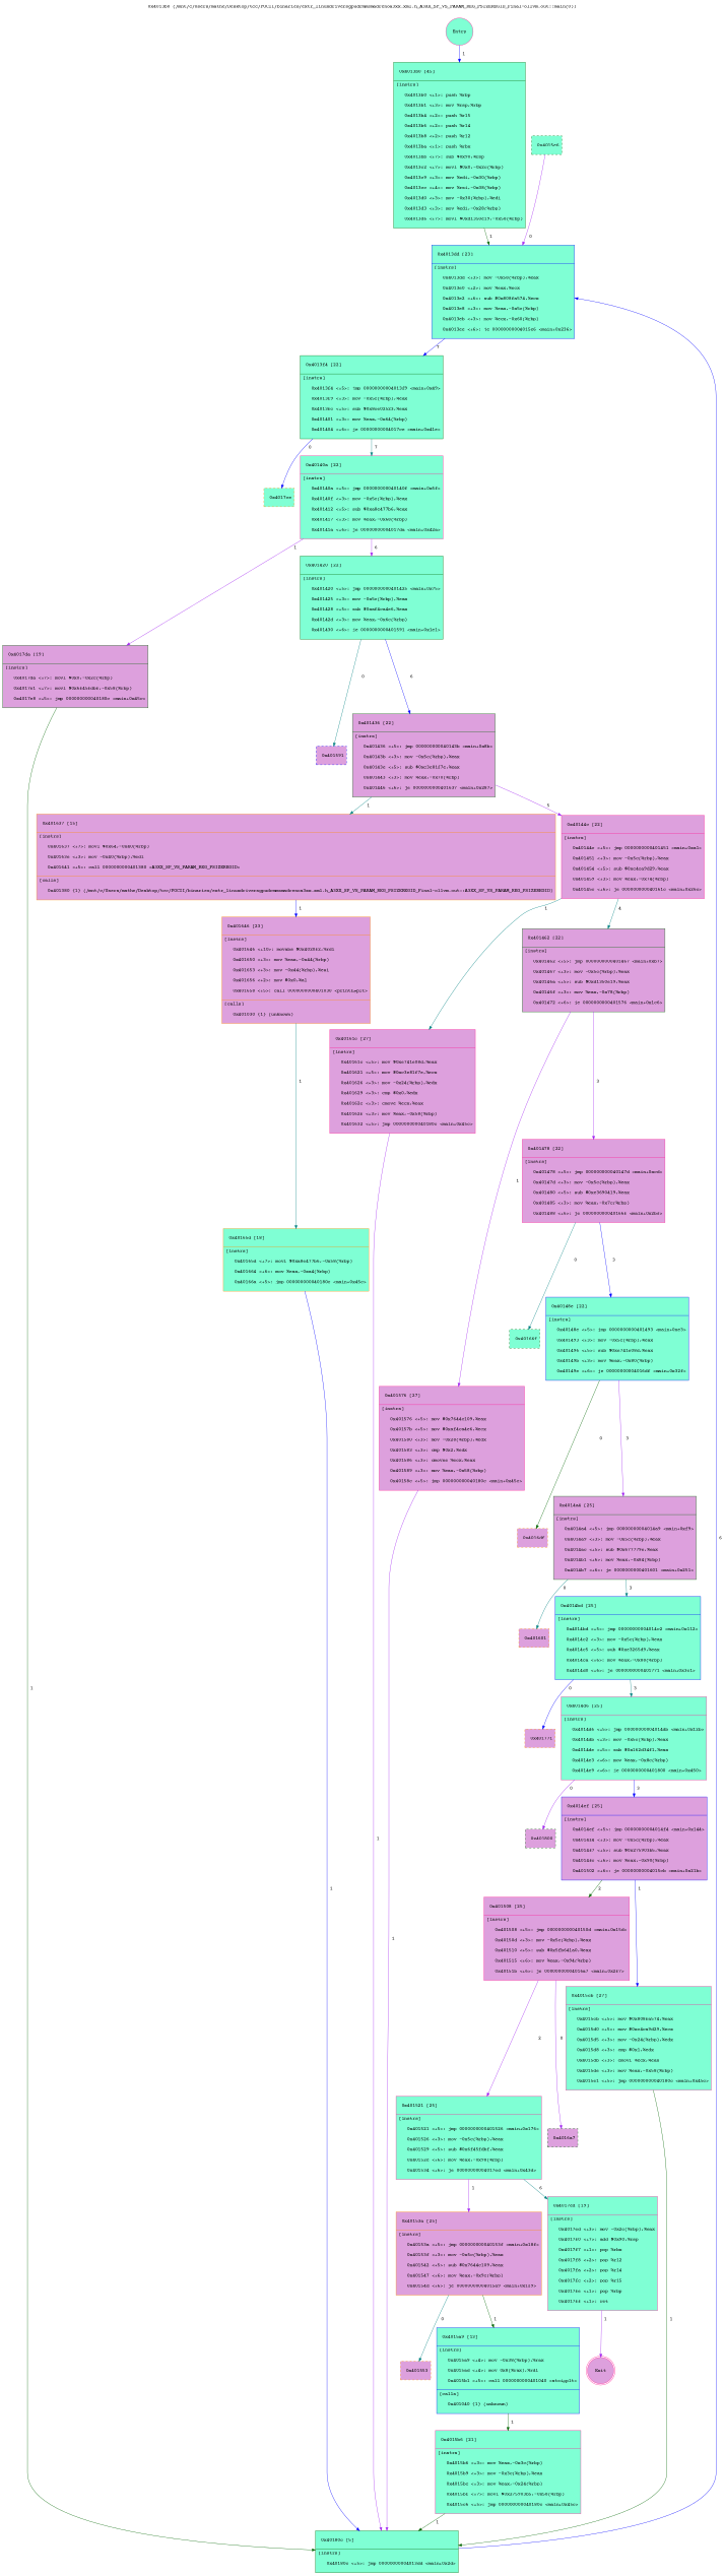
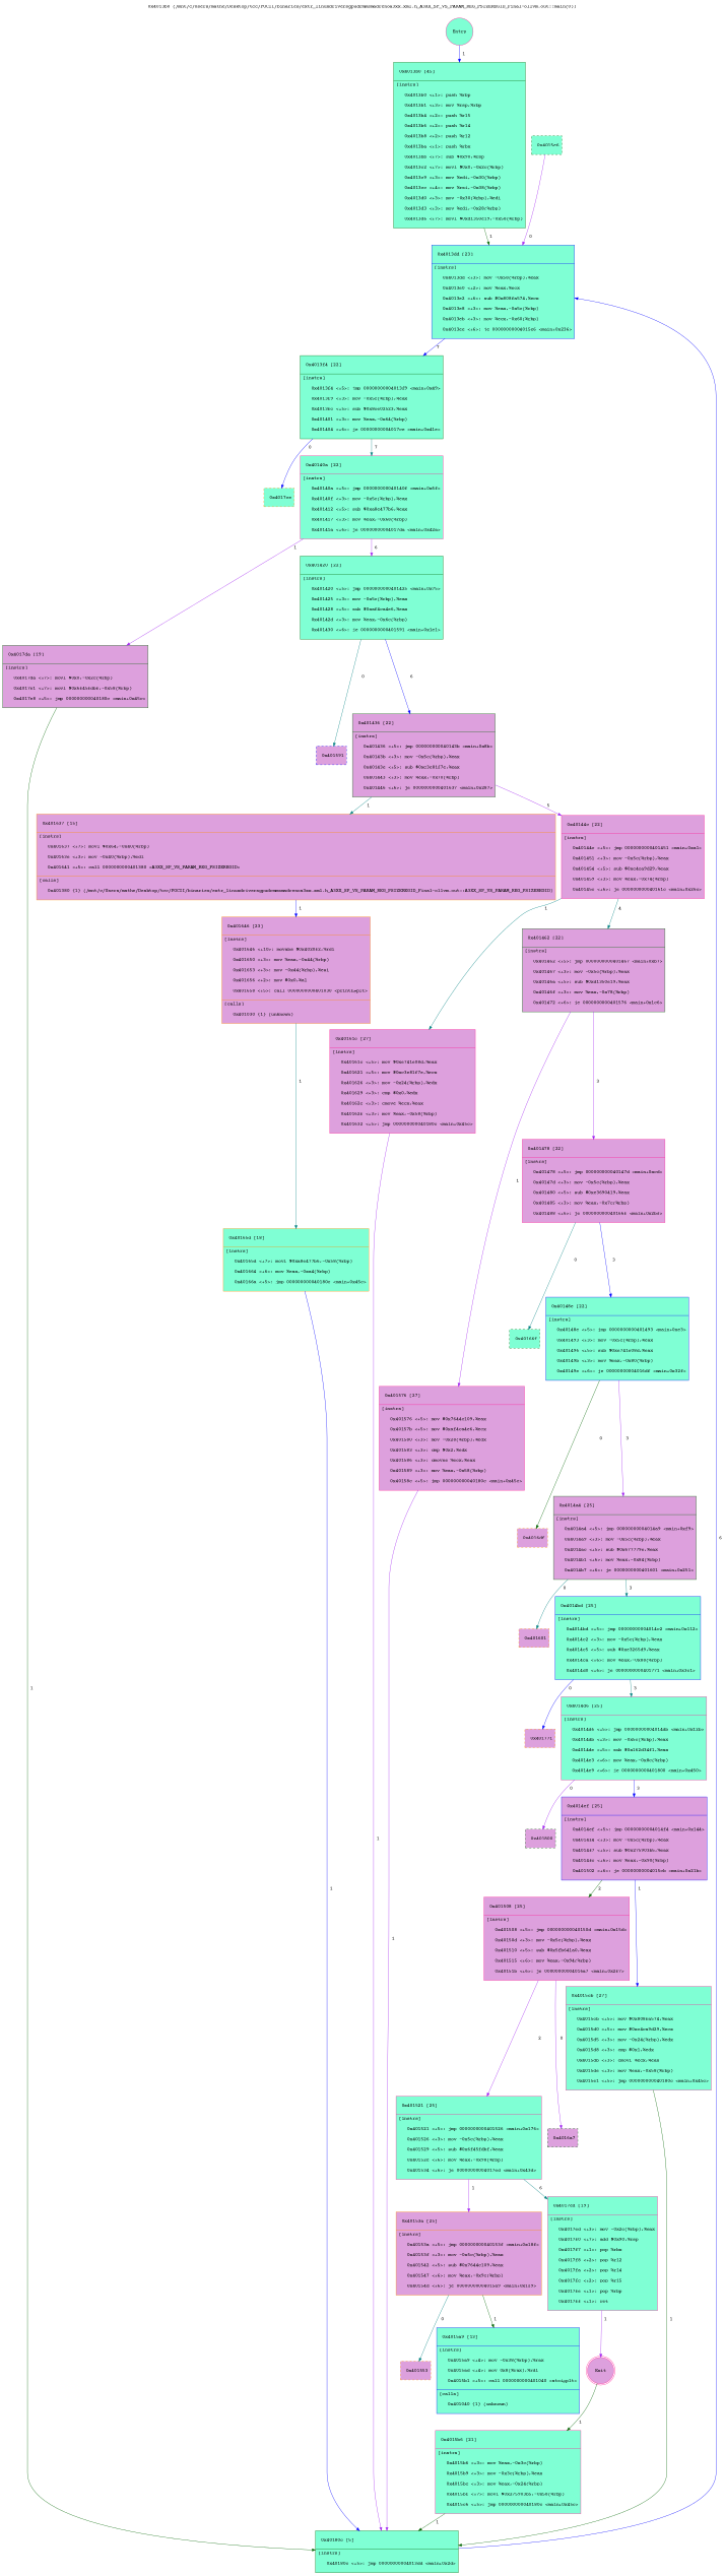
  digraph {
    fontname="Courier Prime"
    label="0x4013b0 (/mnt/c/Users/mathe/Desktop/tcc/POCII/binaries/extr_linuxdriversgpudrmmsmadrenoa3xx.xml.h_A3XX_SP_VS_PARAM_REG_PSIZEREGID_Final-ollvm.out::main(0))"
    labelloc=t
    node [color=deeppink fillcolor=plum fontname="Courier Prime" shape=record style=filled]
    edge [color=purple fontname="Courier Prime"]
    Entry [fillcolor=aquamarine height=0.3 shape=circle width=0.3]
    n2 [color=darkgreen fillcolor=aquamarine label="{\n     0x4013b0 [45]\l\n     | [instrs]\l\n     &nbsp;&nbsp;0x4013b0 \<+1\>: push %rbp\l\n     &nbsp;&nbsp;0x4013b1 \<+3\>: mov %rsp,%rbp\l\n     &nbsp;&nbsp;0x4013b4 \<+2\>: push %r15\l\n     &nbsp;&nbsp;0x4013b6 \<+2\>: push %r14\l\n     &nbsp;&nbsp;0x4013b8 \<+2\>: push %r12\l\n     &nbsp;&nbsp;0x4013ba \<+1\>: push %rbx\l\n     &nbsp;&nbsp;0x4013bb \<+7\>: sub $0x90,%rsp\l\n     &nbsp;&nbsp;0x4013c2 \<+7\>: movl $0x0,-0x2c(%rbp)\l\n     &nbsp;&nbsp;0x4013c9 \<+3\>: mov %edi,-0x30(%rbp)\l\n     &nbsp;&nbsp;0x4013cc \<+4\>: mov %rsi,-0x38(%rbp)\l\n     &nbsp;&nbsp;0x4013d0 \<+3\>: mov -0x30(%rbp),%edi\l\n     &nbsp;&nbsp;0x4013d3 \<+3\>: mov %edi,-0x28(%rbp)\l\n     &nbsp;&nbsp;0x4013d6 \<+7\>: movl $0xd1350e19,-0x58(%rbp)\l\n  }"]
    n3 [color=blue fillcolor=aquamarine label="{\n     0x4013dd [23]\l\n     | [instrs]\l\n     &nbsp;&nbsp;0x4013dd \<+3\>: mov -0x58(%rbp),%eax\l\n     &nbsp;&nbsp;0x4013e0 \<+2\>: mov %eax,%ecx\l\n     &nbsp;&nbsp;0x4013e2 \<+6\>: sub $0x808fa574,%ecx\l\n     &nbsp;&nbsp;0x4013e8 \<+3\>: mov %eax,-0x5c(%rbp)\l\n     &nbsp;&nbsp;0x4013eb \<+3\>: mov %ecx,-0x60(%rbp)\l\n     &nbsp;&nbsp;0x4013ee \<+6\>: je 00000000004015e6 \<main+0x236\>\l\n  }"]
    n4 [color=darkgreen fillcolor=aquamarine label="{\n     0x4013f4 [22]\l\n     | [instrs]\l\n     &nbsp;&nbsp;0x4013f4 \<+5\>: jmp 00000000004013f9 \<main+0x49\>\l\n     &nbsp;&nbsp;0x4013f9 \<+3\>: mov -0x5c(%rbp),%eax\l\n     &nbsp;&nbsp;0x4013fc \<+5\>: sub $0x8ce02523,%eax\l\n     &nbsp;&nbsp;0x401401 \<+3\>: mov %eax,-0x64(%rbp)\l\n     &nbsp;&nbsp;0x401404 \<+6\>: je 00000000004017ce \<main+0x41e\>\l\n  }"]
    n5 [color=darkgreen fillcolor=aquamarine label="{\n     0x4015e6\l\n  }" style="dashed,filled"]
    n6 [color=darkorange fillcolor=aquamarine label="{\n     0x4017ce\l\n  }" style="dashed,filled"]
    n7 [fillcolor=aquamarine label="{\n     0x40140a [22]\l\n     | [instrs]\l\n     &nbsp;&nbsp;0x40140a \<+5\>: jmp 000000000040140f \<main+0x5f\>\l\n     &nbsp;&nbsp;0x40140f \<+3\>: mov -0x5c(%rbp),%eax\l\n     &nbsp;&nbsp;0x401412 \<+5\>: sub $0xa8e477b6,%eax\l\n     &nbsp;&nbsp;0x401417 \<+3\>: mov %eax,-0x68(%rbp)\l\n     &nbsp;&nbsp;0x40141a \<+6\>: je 00000000004017da \<main+0x42a\>\l\n  }"]
    n8 [color=darkgreen label="{\n     0x4017da [19]\l\n     | [instrs]\l\n     &nbsp;&nbsp;0x4017da \<+7\>: movl $0x0,-0x2c(%rbp)\l\n     &nbsp;&nbsp;0x4017e1 \<+7\>: movl $0x6f45fdbf,-0x58(%rbp)\l\n     &nbsp;&nbsp;0x4017e8 \<+5\>: jmp 000000000040180c \<main+0x45c\>\l\n  }"]
    n9 [color=darkgreen fillcolor=aquamarine label="{\n     0x401420 [22]\l\n     | [instrs]\l\n     &nbsp;&nbsp;0x401420 \<+5\>: jmp 0000000000401425 \<main+0x75\>\l\n     &nbsp;&nbsp;0x401425 \<+3\>: mov -0x5c(%rbp),%eax\l\n     &nbsp;&nbsp;0x401428 \<+5\>: sub $0xaf4ca4e6,%eax\l\n     &nbsp;&nbsp;0x40142d \<+3\>: mov %eax,-0x6c(%rbp)\l\n     &nbsp;&nbsp;0x401430 \<+6\>: je 0000000000401591 \<main+0x1e1\>\l\n  }"]
    Exit [height=0.3 peripheries=2 shape=circle width=0.3]
    n11 [color=darkgreen fillcolor=aquamarine label="{\n     0x40180c [5]\l\n     | [instrs]\l\n     &nbsp;&nbsp;0x40180c \<+5\>: jmp 00000000004013dd \<main+0x2d\>\l\n  }"]
    n12 [color=blue label="{\n     0x401591\l\n  }" style="dashed,filled"]
    n13 [color=darkgreen label="{\n     0x401436 [22]\l\n     | [instrs]\l\n     &nbsp;&nbsp;0x401436 \<+5\>: jmp 000000000040143b \<main+0x8b\>\l\n     &nbsp;&nbsp;0x40143b \<+3\>: mov -0x5c(%rbp),%eax\l\n     &nbsp;&nbsp;0x40143e \<+5\>: sub $0xc3e81f7e,%eax\l\n     &nbsp;&nbsp;0x401443 \<+3\>: mov %eax,-0x70(%rbp)\l\n     &nbsp;&nbsp;0x401446 \<+6\>: je 0000000000401637 \<main+0x287\>\l\n  }"]
    n14 [color=darkorange fillcolor=aquamarine label="{\n     0x40165d [18]\l\n     | [instrs]\l\n     &nbsp;&nbsp;0x40165d \<+7\>: movl $0xa8e477b6,-0x58(%rbp)\l\n     &nbsp;&nbsp;0x401664 \<+6\>: mov %eax,-0xa4(%rbp)\l\n     &nbsp;&nbsp;0x40166a \<+5\>: jmp 000000000040180c \<main+0x45c\>\l\n  }"]
    n15 [color=darkorange label="{\n     0x401637 [15]\l\n     | [instrs]\l\n     &nbsp;&nbsp;0x401637 \<+7\>: movl $0x64,-0x40(%rbp)\l\n     &nbsp;&nbsp;0x40163e \<+3\>: mov -0x40(%rbp),%edi\l\n     &nbsp;&nbsp;0x401641 \<+5\>: call 0000000000401380 \<A3XX_SP_VS_PARAM_REG_PSIZEREGID\>\l\n     | [calls]\l\n     &nbsp;&nbsp;0x401380 \{1\} (/mnt/c/Users/mathe/Desktop/tcc/POCII/binaries/extr_linuxdriversgpudrmmsmadrenoa3xx.xml.h_A3XX_SP_VS_PARAM_REG_PSIZEREGID_Final-ollvm.out::A3XX_SP_VS_PARAM_REG_PSIZEREGID)\l\n  }"]
    n16 [label="{\n     0x40144c [22]\l\n     | [instrs]\l\n     &nbsp;&nbsp;0x40144c \<+5\>: jmp 0000000000401451 \<main+0xa1\>\l\n     &nbsp;&nbsp;0x401451 \<+3\>: mov -0x5c(%rbp),%eax\l\n     &nbsp;&nbsp;0x401454 \<+5\>: sub $0xc4ca9d29,%eax\l\n     &nbsp;&nbsp;0x401459 \<+3\>: mov %eax,-0x74(%rbp)\l\n     &nbsp;&nbsp;0x40145c \<+6\>: je 000000000040161c \<main+0x26c\>\l\n  }"]
    n17 [color=darkorange label="{\n     0x401646 [23]\l\n     | [instrs]\l\n     &nbsp;&nbsp;0x401646 \<+10\>: movabs $0x4020f2,%rdi\l\n     &nbsp;&nbsp;0x401650 \<+3\>: mov %eax,-0x44(%rbp)\l\n     &nbsp;&nbsp;0x401653 \<+3\>: mov -0x44(%rbp),%esi\l\n     &nbsp;&nbsp;0x401656 \<+2\>: mov $0x0,%al\l\n     &nbsp;&nbsp;0x401658 \<+5\>: call 0000000000401030 \<printf@plt\>\l\n     | [calls]\l\n     &nbsp;&nbsp;0x401030 \{1\} (unknown)\l\n  }"]
    n18 [label="{\n     0x40161c [27]\l\n     | [instrs]\l\n     &nbsp;&nbsp;0x40161c \<+5\>: mov $0xe741e08d,%eax\l\n     &nbsp;&nbsp;0x401621 \<+5\>: mov $0xc3e81f7e,%ecx\l\n     &nbsp;&nbsp;0x401626 \<+3\>: mov -0x24(%rbp),%edx\l\n     &nbsp;&nbsp;0x401629 \<+3\>: cmp $0x0,%edx\l\n     &nbsp;&nbsp;0x40162c \<+3\>: cmove %ecx,%eax\l\n     &nbsp;&nbsp;0x40162f \<+3\>: mov %eax,-0x58(%rbp)\l\n     &nbsp;&nbsp;0x401632 \<+5\>: jmp 000000000040180c \<main+0x45c\>\l\n  }"]
    n19 [color=darkgreen label="{\n     0x401462 [22]\l\n     | [instrs]\l\n     &nbsp;&nbsp;0x401462 \<+5\>: jmp 0000000000401467 \<main+0xb7\>\l\n     &nbsp;&nbsp;0x401467 \<+3\>: mov -0x5c(%rbp),%eax\l\n     &nbsp;&nbsp;0x40146a \<+5\>: sub $0xd1350e19,%eax\l\n     &nbsp;&nbsp;0x40146f \<+3\>: mov %eax,-0x78(%rbp)\l\n     &nbsp;&nbsp;0x401472 \<+6\>: je 0000000000401576 \<main+0x1c6\>\l\n  }"]
    n20 [fillcolor=aquamarine label="{\n     0x4015b6 [21]\l\n     | [instrs]\l\n     &nbsp;&nbsp;0x4015b6 \<+3\>: mov %eax,-0x3c(%rbp)\l\n     &nbsp;&nbsp;0x4015b9 \<+3\>: mov -0x3c(%rbp),%eax\l\n     &nbsp;&nbsp;0x4015bc \<+3\>: mov %eax,-0x24(%rbp)\l\n     &nbsp;&nbsp;0x4015bf \<+7\>: movl $0x275903b5,-0x58(%rbp)\l\n     &nbsp;&nbsp;0x4015c6 \<+5\>: jmp 000000000040180c \<main+0x45c\>\l\n  }"]
    n21 [label="{\n     0x401576 [27]\l\n     | [instrs]\l\n     &nbsp;&nbsp;0x401576 \<+5\>: mov $0x7644c109,%eax\l\n     &nbsp;&nbsp;0x40157b \<+5\>: mov $0xaf4ca4e6,%ecx\l\n     &nbsp;&nbsp;0x401580 \<+3\>: mov -0x28(%rbp),%edx\l\n     &nbsp;&nbsp;0x401583 \<+3\>: cmp $0x2,%edx\l\n     &nbsp;&nbsp;0x401586 \<+3\>: cmovne %ecx,%eax\l\n     &nbsp;&nbsp;0x401589 \<+3\>: mov %eax,-0x58(%rbp)\l\n     &nbsp;&nbsp;0x40158c \<+5\>: jmp 000000000040180c \<main+0x45c\>\l\n  }"]
    n22 [label="{\n     0x401478 [22]\l\n     | [instrs]\l\n     &nbsp;&nbsp;0x401478 \<+5\>: jmp 000000000040147d \<main+0xcd\>\l\n     &nbsp;&nbsp;0x40147d \<+3\>: mov -0x5c(%rbp),%eax\l\n     &nbsp;&nbsp;0x401480 \<+5\>: sub $0xe3690419,%eax\l\n     &nbsp;&nbsp;0x401485 \<+3\>: mov %eax,-0x7c(%rbp)\l\n     &nbsp;&nbsp;0x401488 \<+6\>: je 000000000040166f \<main+0x2bf\>\l\n  }"]
    n23 [color=darkorange label="{\n     0x401553\l\n  }" style="dashed,filled"]
    n24 [color=darkgreen fillcolor=aquamarine label="{\n     0x40166f\l\n  }" style="dashed,filled"]
    n25 [color=blue fillcolor=aquamarine label="{\n     0x40148e [22]\l\n     | [instrs]\l\n     &nbsp;&nbsp;0x40148e \<+5\>: jmp 0000000000401493 \<main+0xe3\>\l\n     &nbsp;&nbsp;0x401493 \<+3\>: mov -0x5c(%rbp),%eax\l\n     &nbsp;&nbsp;0x401496 \<+5\>: sub $0xe741e08d,%eax\l\n     &nbsp;&nbsp;0x40149b \<+3\>: mov %eax,-0x80(%rbp)\l\n     &nbsp;&nbsp;0x40149e \<+6\>: je 00000000004016df \<main+0x32f\>\l\n  }"]
    n26 [color=blue fillcolor=aquamarine label="{\n     0x4015a9 [13]\l\n     | [instrs]\l\n     &nbsp;&nbsp;0x4015a9 \<+4\>: mov -0x38(%rbp),%rax\l\n     &nbsp;&nbsp;0x4015ad \<+4\>: mov 0x8(%rax),%rdi\l\n     &nbsp;&nbsp;0x4015b1 \<+5\>: call 0000000000401040 \<atoi@plt\>\l\n     | [calls]\l\n     &nbsp;&nbsp;0x401040 \{1\} (unknown)\l\n  }"]
    n27 [color=darkorange label="{\n     0x4016df\l\n  }" style="dashed,filled"]
    n28 [color=darkgreen label="{\n     0x4014a4 [25]\l\n     | [instrs]\l\n     &nbsp;&nbsp;0x4014a4 \<+5\>: jmp 00000000004014a9 \<main+0xf9\>\l\n     &nbsp;&nbsp;0x4014a9 \<+3\>: mov -0x5c(%rbp),%eax\l\n     &nbsp;&nbsp;0x4014ac \<+5\>: sub $0x677779e,%eax\l\n     &nbsp;&nbsp;0x4014b1 \<+6\>: mov %eax,-0x84(%rbp)\l\n     &nbsp;&nbsp;0x4014b7 \<+6\>: je 0000000000401601 \<main+0x251\>\l\n  }"]
    n29 [color=darkorange label="{\n     0x40153a [25]\l\n     | [instrs]\l\n     &nbsp;&nbsp;0x40153a \<+5\>: jmp 000000000040153f \<main+0x18f\>\l\n     &nbsp;&nbsp;0x40153f \<+3\>: mov -0x5c(%rbp),%eax\l\n     &nbsp;&nbsp;0x401542 \<+5\>: sub $0x7644c109,%eax\l\n     &nbsp;&nbsp;0x401547 \<+6\>: mov %eax,-0x9c(%rbp)\l\n     &nbsp;&nbsp;0x40154d \<+6\>: je 00000000004015a9 \<main+0x1f9\>\l\n  }"]
    n30 [color=darkorange label="{\n     0x401601\l\n  }" style="dashed,filled"]
    n31 [color=blue fillcolor=aquamarine label="{\n     0x4014bd [25]\l\n     | [instrs]\l\n     &nbsp;&nbsp;0x4014bd \<+5\>: jmp 00000000004014c2 \<main+0x112\>\l\n     &nbsp;&nbsp;0x4014c2 \<+3\>: mov -0x5c(%rbp),%eax\l\n     &nbsp;&nbsp;0x4014c5 \<+5\>: sub $0xe3265d9,%eax\l\n     &nbsp;&nbsp;0x4014ca \<+6\>: mov %eax,-0x88(%rbp)\l\n     &nbsp;&nbsp;0x4014d0 \<+6\>: je 0000000000401771 \<main+0x3c1\>\l\n  }"]
    n32 [fillcolor=aquamarine label="{\n     0x4017ed [19]\l\n     | [instrs]\l\n     &nbsp;&nbsp;0x4017ed \<+3\>: mov -0x2c(%rbp),%eax\l\n     &nbsp;&nbsp;0x4017f0 \<+7\>: add $0x90,%rsp\l\n     &nbsp;&nbsp;0x4017f7 \<+1\>: pop %rbx\l\n     &nbsp;&nbsp;0x4017f8 \<+2\>: pop %r12\l\n     &nbsp;&nbsp;0x4017fa \<+2\>: pop %r14\l\n     &nbsp;&nbsp;0x4017fc \<+2\>: pop %r15\l\n     &nbsp;&nbsp;0x4017fe \<+1\>: pop %rbp\l\n     &nbsp;&nbsp;0x4017ff \<+1\>: ret\l\n  }"]
    n33 [color=darkorange label="{\n     0x401771\l\n  }" style="dashed,filled"]
    n34 [fillcolor=aquamarine label="{\n     0x4014d6 [25]\l\n     | [instrs]\l\n     &nbsp;&nbsp;0x4014d6 \<+5\>: jmp 00000000004014db \<main+0x12b\>\l\n     &nbsp;&nbsp;0x4014db \<+3\>: mov -0x5c(%rbp),%eax\l\n     &nbsp;&nbsp;0x4014de \<+5\>: sub $0x162d34f1,%eax\l\n     &nbsp;&nbsp;0x4014e3 \<+6\>: mov %eax,-0x8c(%rbp)\l\n     &nbsp;&nbsp;0x4014e9 \<+6\>: je 0000000000401800 \<main+0x450\>\l\n  }"]
    n35 [fillcolor=aquamarine label="{\n     0x401521 [25]\l\n     | [instrs]\l\n     &nbsp;&nbsp;0x401521 \<+5\>: jmp 0000000000401526 \<main+0x176\>\l\n     &nbsp;&nbsp;0x401526 \<+3\>: mov -0x5c(%rbp),%eax\l\n     &nbsp;&nbsp;0x401529 \<+5\>: sub $0x6f45fdbf,%eax\l\n     &nbsp;&nbsp;0x40152e \<+6\>: mov %eax,-0x98(%rbp)\l\n     &nbsp;&nbsp;0x401534 \<+6\>: je 00000000004017ed \<main+0x43d\>\l\n  }"]
    n36 [color=darkgreen label="{\n     0x401800\l\n  }" style="dashed,filled"]
    n37 [color=blue label="{\n     0x4014ef [25]\l\n     | [instrs]\l\n     &nbsp;&nbsp;0x4014ef \<+5\>: jmp 00000000004014f4 \<main+0x144\>\l\n     &nbsp;&nbsp;0x4014f4 \<+3\>: mov -0x5c(%rbp),%eax\l\n     &nbsp;&nbsp;0x4014f7 \<+5\>: sub $0x275903b5,%eax\l\n     &nbsp;&nbsp;0x4014fc \<+6\>: mov %eax,-0x90(%rbp)\l\n     &nbsp;&nbsp;0x401502 \<+6\>: je 00000000004015cb \<main+0x21b\>\l\n  }"]
    n38 [color=darkgreen label="{\n     0x4016a7\l\n  }" style="dashed,filled"]
    n39 [label="{\n     0x401508 [25]\l\n     | [instrs]\l\n     &nbsp;&nbsp;0x401508 \<+5\>: jmp 000000000040150d \<main+0x15d\>\l\n     &nbsp;&nbsp;0x40150d \<+3\>: mov -0x5c(%rbp),%eax\l\n     &nbsp;&nbsp;0x401510 \<+5\>: sub $0x5fb641a0,%eax\l\n     &nbsp;&nbsp;0x401515 \<+6\>: mov %eax,-0x94(%rbp)\l\n     &nbsp;&nbsp;0x40151b \<+6\>: je 00000000004016a7 \<main+0x2f7\>\l\n  }"]
    n40 [fillcolor=aquamarine label="{\n     0x4015cb [27]\l\n     | [instrs]\l\n     &nbsp;&nbsp;0x4015cb \<+5\>: mov $0x808fa574,%eax\l\n     &nbsp;&nbsp;0x4015d0 \<+5\>: mov $0xc4ca9d29,%ecx\l\n     &nbsp;&nbsp;0x4015d5 \<+3\>: mov -0x24(%rbp),%edx\l\n     &nbsp;&nbsp;0x4015d8 \<+3\>: cmp $0x1,%edx\l\n     &nbsp;&nbsp;0x4015db \<+3\>: cmovl %ecx,%eax\l\n     &nbsp;&nbsp;0x4015de \<+3\>: mov %eax,-0x58(%rbp)\l\n     &nbsp;&nbsp;0x4015e1 \<+5\>: jmp 000000000040180c \<main+0x45c\>\l\n  }"]
    Entry -> n2 [color=blue label=" 1"]
    n2 -> n3 [color=darkgreen label=" 1"]
    n3 -> n4 [color=blue label=" 7"]
    n4 -> n6 [color=blue label=" 0"]
    n4 -> n7 [color=teal label=" 7"]
    n5 -> n3 [label=" 0"]
    n7 -> n8 [label=" 1"]
    n7 -> n9 [label=" 6"]
    n8 -> n11 [color=darkgreen label=" 1"]
    n9 -> n12 [color=teal label=" 0"]
    n9 -> n13 [color=blue label=" 6"]
    n11 -> n3 [color=blue label=" 6"]
    n13 -> n15 [color=teal label=" 1"]
    n13 -> n16 [label=" 5"]
    n14 -> n11 [color=blue label=" 1"]
    n15 -> n17 [color=blue label=" 1"]
    n16 -> n18 [color=teal label=" 1"]
    n16 -> n19 [color=teal label=" 4"]
    n17 -> n14 [color=teal label=" 1"]
    n18 -> n11 [label=" 1"]
    n19 -> n21 [label=" 1"]
    n19 -> n22 [label=" 3"]
    n20 -> n11 [color=darkgreen label=" 1"]
    n21 -> n11 [label=" 1"]
    n22 -> n24 [color=teal label=" 0"]
    n22 -> n25 [color=blue label=" 3"]
    n25 -> n27 [color=darkgreen label=" 0"]
    n25 -> n28 [label=" 3"]
-   n26 -> n20 [color=darkgreen label=" 1"]
+   Exit -> n20 [color=darkgreen label=" 1"]
    n28 -> n30 [color=teal label=" 0"]
    n28 -> n31 [color=teal label=" 3"]
    n29 -> n23 [color=teal label=" 0"]
    n29 -> n26 [color=darkgreen label=" 1"]
    n31 -> n33 [color=blue label=" 0"]
    n31 -> n34 [color=teal label=" 3"]
    n32 -> Exit [label=" 1"]
    n34 -> n36 [label=" 0"]
    n34 -> n37 [color=blue label=" 3"]
    n35 -> n29 [label=" 1"]
    n35 -> n32 [color=teal label=" 6"]
    n37 -> n39 [color=darkgreen label=" 2"]
    n37 -> n40 [color=blue label=" 1"]
    n39 -> n35 [label=" 2"]
    n39 -> n38 [label=" 0"]
    n40 -> n11 [color=darkgreen label=" 1"]
  }
